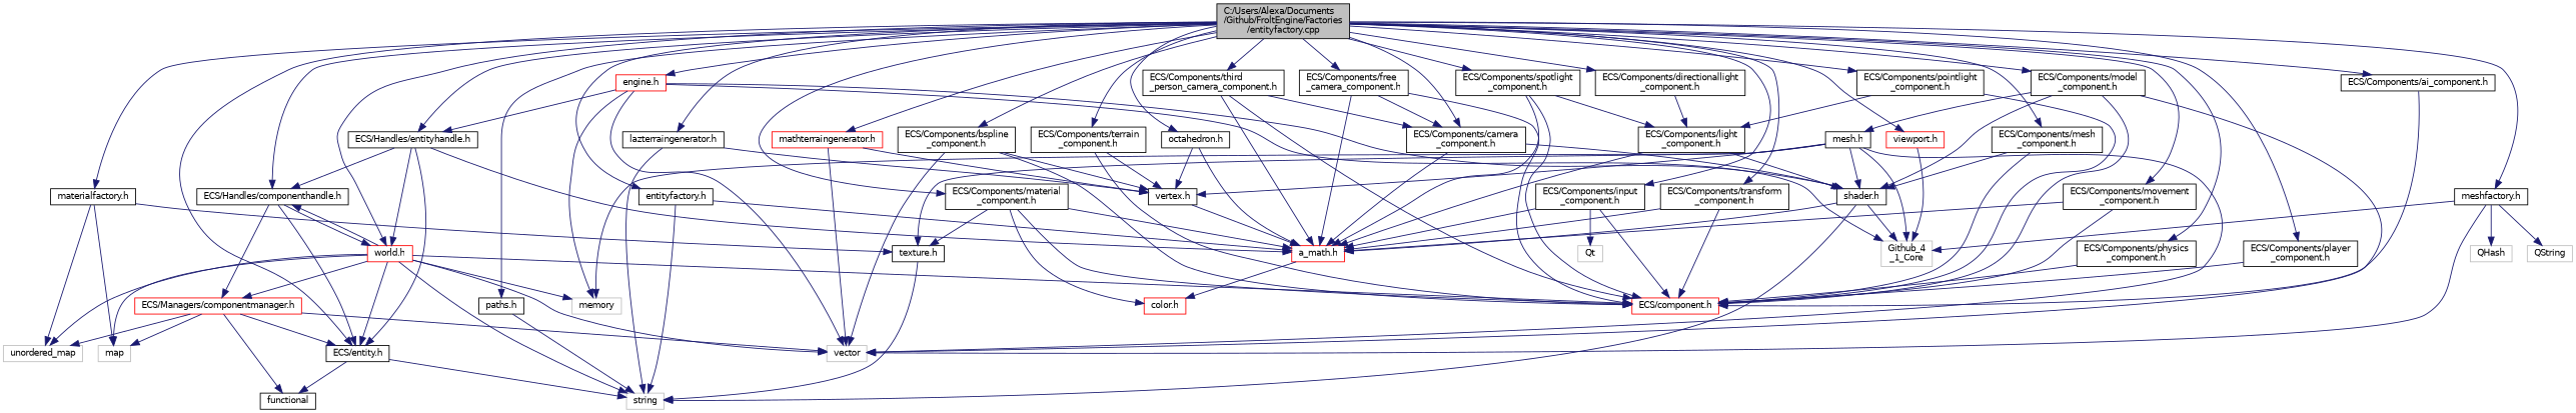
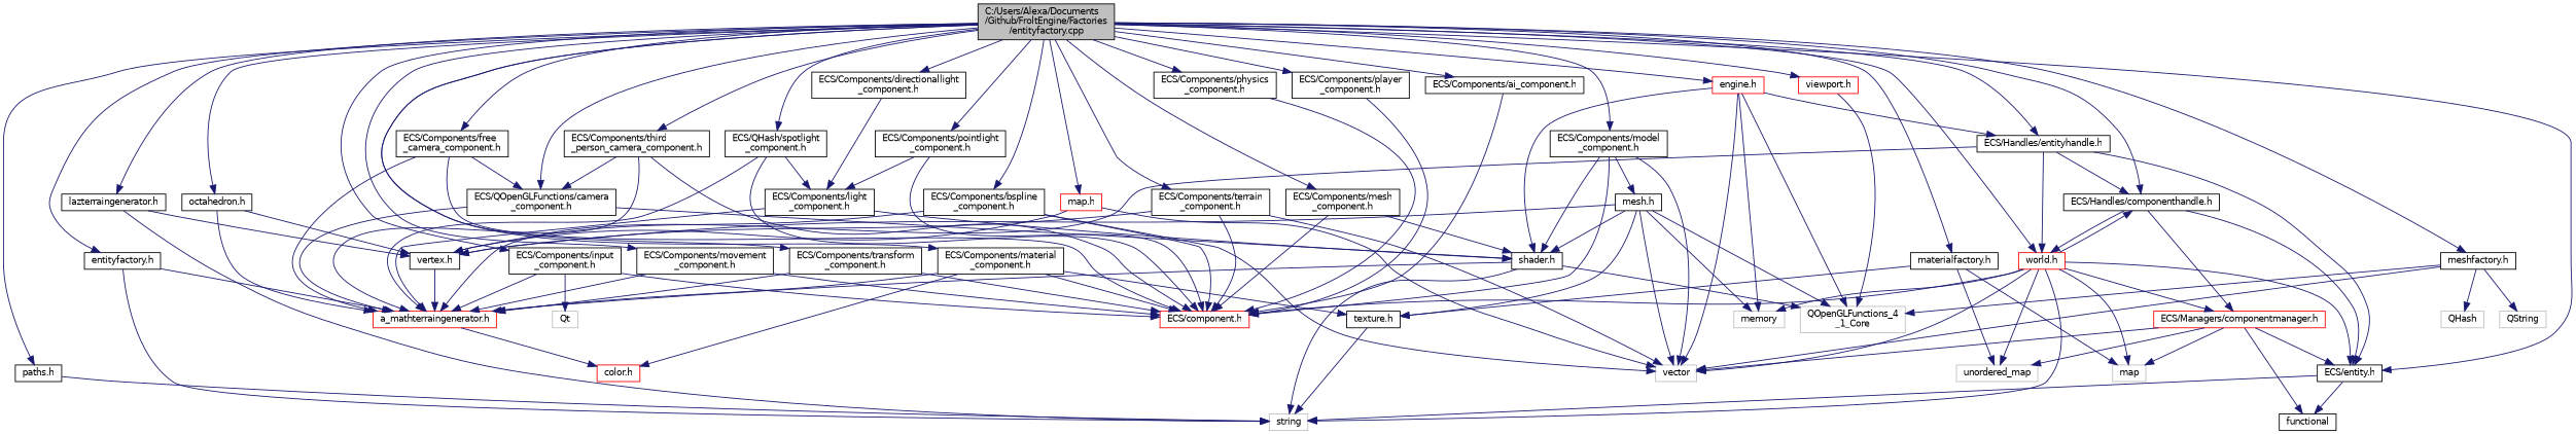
  digraph {
    node [color=black fillcolor=white fontname=Helvetica fontsize=10 shape=record style=filled]
    edge [color=midnightblue fontname=Helvetica fontsize=10 labelfontname=Helvetica labelfontsize=10 style=solid]
    n1 [fillcolor=grey75 fontcolor=black height=0.2 label="C:/Users/Alexa/Documents\l/Github/FroltEngine/Factories\l/entityfactory.cpp" width=0.4]
    n2 [height=0.2 label="entityfactory.h" width=0.4]
    n3 [height=0.2 label="ECS/entity.h" width=0.4]
    n4 [height=0.2 label="ECS/Handles/entityhandle.h" width=0.4]
    n5 [height=0.2 label="ECS/Handles/componenthandle.h" width=0.4]
    n6 [color=red height=0.2 label="world.h" width=0.4]
    n7 [height=0.2 label="ECS/Components/transform\l_component.h" width=0.4]
    n8 [height=0.2 label="ECS/Components/movement\l_component.h" width=0.4]
    n9 [height=0.2 label="ECS/Components/mesh\l_component.h" width=0.4]
    n10 [height=0.2 label="ECS/Components/material\l_component.h" width=0.4]
    n11 [height=0.2 label="ECS/Components/directionallight\l_component.h" width=0.4]
    n12 [height=0.2 label="ECS/Components/pointlight\l_component.h" width=0.4]
-   n13 [height=0.2 label="ECS/Components/spotlight\l_component.h" width=0.4]
+   n13 [height=0.2 label="ECS/QHash/spotlight\l_component.h" width=0.4]
    n14 [height=0.2 label="ECS/Components/input\l_component.h" width=0.4]
-   n15 [height=0.2 label="ECS/Components/camera\l_component.h" width=0.4]
+   n15 [height=0.2 label="ECS/QOpenGLFunctions/camera\l_component.h" width=0.4]
    n16 [height=0.2 label="ECS/Components/free\l_camera_component.h" width=0.4]
    n17 [height=0.2 label="ECS/Components/terrain\l_component.h" width=0.4]
    n18 [height=0.2 label="ECS/Components/model\l_component.h" width=0.4]
    n19 [height=0.2 label="ECS/Components/physics\l_component.h" width=0.4]
    n20 [height=0.2 label="ECS/Components/bspline\l_component.h" width=0.4]
    n21 [height=0.2 label="ECS/Components/player\l_component.h" width=0.4]
    n22 [height=0.2 label="ECS/Components/ai_component.h" width=0.4]
    n23 [height=0.2 label="ECS/Components/third\l_person_camera_component.h" width=0.4]
    n24 [height=0.2 label="meshfactory.h" width=0.4]
    n25 [height=0.2 label="materialfactory.h" width=0.4]
    n26 [color=red height=0.2 label="engine.h" width=0.4]
    n27 [color=red height=0.2 label="viewport.h" width=0.4]
    n28 [height=0.2 label="octahedron.h" width=0.4]
-   n29 [color=red height=0.2 label="mathterraingenerator.h" width=0.4]
+   n29 [color=red height=0.2 label="map.h" width=0.4]
    n30 [height=0.2 label="lazterraingenerator.h" width=0.4]
    n31 [height=0.2 label="paths.h" width=0.4]
    n32 [color=grey75 height=0.2 label=string width=0.4]
-   n33 [color=red height=0.2 label="a_math.h" width=0.4]
+   n33 [color=red height=0.2 label="a_mathterraingenerator.h" width=0.4]
    n34 [height=0.2 label=functional width=0.4]
    n35 [color=red height=0.2 label="ECS/Managers/componentmanager.h" width=0.4]
    n36 [color=grey75 height=0.2 label=unordered_map width=0.4]
    n37 [color=grey75 height=0.2 label=map width=0.4]
    n38 [color=grey75 height=0.2 label=vector width=0.4]
    n39 [color=grey75 height=0.2 label=memory width=0.4]
    n40 [color=red height=0.2 label="ECS/component.h" width=0.4]
    n41 [height=0.2 label="shader.h" width=0.4]
    n42 [color=red height=0.2 label="color.h" width=0.4]
    n43 [height=0.2 label="texture.h" width=0.4]
    n44 [height=0.2 label="ECS/Components/light\l_component.h" width=0.4]
    n45 [color=grey75 height=0.2 label=Qt width=0.4]
    n46 [height=0.2 label="vertex.h" width=0.4]
    n47 [height=0.2 label="mesh.h" width=0.4]
-   n48 [color=grey75 height=0.2 label="Github_4\l_1_Core" width=0.4]
+   n48 [color=grey75 height=0.2 label="QOpenGLFunctions_4\l_1_Core" width=0.4]
    n49 [color=grey75 height=0.2 label=QString width=0.4]
    n50 [color=grey75 height=0.2 label=QHash width=0.4]
    n1 -> n2
    n1 -> n3
    n1 -> n4
    n1 -> n5
    n1 -> n6
    n1 -> n7
    n1 -> n8
    n1 -> n9
    n1 -> n10
    n1 -> n11
    n1 -> n12
    n1 -> n13
    n1 -> n14
    n1 -> n15
    n1 -> n16
    n1 -> n17
    n1 -> n18
    n1 -> n19
    n1 -> n20
    n1 -> n21
    n1 -> n22
    n1 -> n23
    n1 -> n24
    n1 -> n25
    n1 -> n26
    n1 -> n27
    n1 -> n28
    n1 -> n29
    n1 -> n30
    n1 -> n31
    n2 -> n32
    n2 -> n33
    n3 -> n32
    n3 -> n34
    n4 -> n3
    n4 -> n5
    n4 -> n6
    n4 -> n33
    n5 -> n3
    n5 -> n6
    n5 -> n35
    n6 -> n3
    n6 -> n5
    n6 -> n32
    n6 -> n35
    n6 -> n36
    n6 -> n37
    n6 -> n38
    n6 -> n39
    n6 -> n40
    n7 -> n33
    n7 -> n40
    n8 -> n33
    n8 -> n40
    n9 -> n40
    n9 -> n41
    n10 -> n33
    n10 -> n40
    n10 -> n42
    n10 -> n43
    n11 -> n44
    n12 -> n40
    n12 -> n44
    n13 -> n33
    n13 -> n40
    n13 -> n44
    n14 -> n33
    n14 -> n40
    n14 -> n45
    n15 -> n33
    n15 -> n41
    n16 -> n15
    n16 -> n33
    n16 -> n40
+   n17 -> n38
    n17 -> n40
    n17 -> n46
    n18 -> n38
    n18 -> n40
    n18 -> n41
    n18 -> n47
    n19 -> n40
    n20 -> n38
    n20 -> n40
    n20 -> n46
    n21 -> n40
    n22 -> n40
    n23 -> n15
    n23 -> n33
    n23 -> n40
    n24 -> n38
    n24 -> n48
    n24 -> n49
    n24 -> n50
    n25 -> n36
    n25 -> n37
    n25 -> n43
    n26 -> n4
    n26 -> n38
    n26 -> n39
    n26 -> n41
    n26 -> n48
    n27 -> n48
    n28 -> n33
    n28 -> n46
    n29 -> n38
    n29 -> n46
    n30 -> n32
    n30 -> n46
    n31 -> n32
    n33 -> n42
    n35 -> n3
    n35 -> n34
    n35 -> n36
    n35 -> n37
    n35 -> n38
    n41 -> n32
    n41 -> n33
    n41 -> n48
    n43 -> n32
    n44 -> n33
    n44 -> n41
    n46 -> n33
    n47 -> n38
    n47 -> n39
    n47 -> n41
    n47 -> n43
    n47 -> n46
    n47 -> n48
  }
